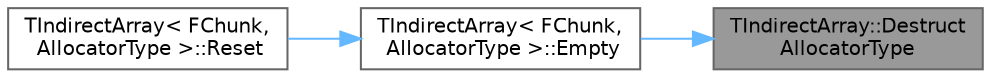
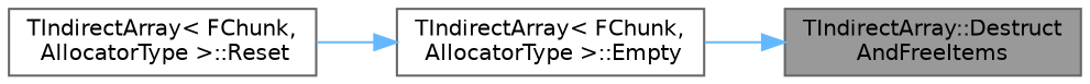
  digraph {
    rankdir=RL
    node [color=grey40 fillcolor=white fontname=Helvetica fontsize=10 shape=box style=filled]
    edge [color=steelblue1 dir=back fontname=Helvetica fontsize=10 labelfontname=Helvetica labelfontsize=10 style=solid]
-   n1 [color=gray40 fillcolor=grey60 fontcolor=black height=0.2 label="TIndirectArray::Destruct\lAllocatorType" width=0.4]
+   n1 [color=gray40 fillcolor=grey60 fontcolor=black height=0.2 label="TIndirectArray::Destruct\lAndFreeItems" width=0.4]
    n2 [height=0.2 label="TIndirectArray\< FChunk,\l AllocatorType \>::Empty" width=0.4]
    n3 [height=0.2 label="TIndirectArray\< FChunk,\l AllocatorType \>::Reset" width=0.4]
    n1 -> n2
    n2 -> n3
  }
